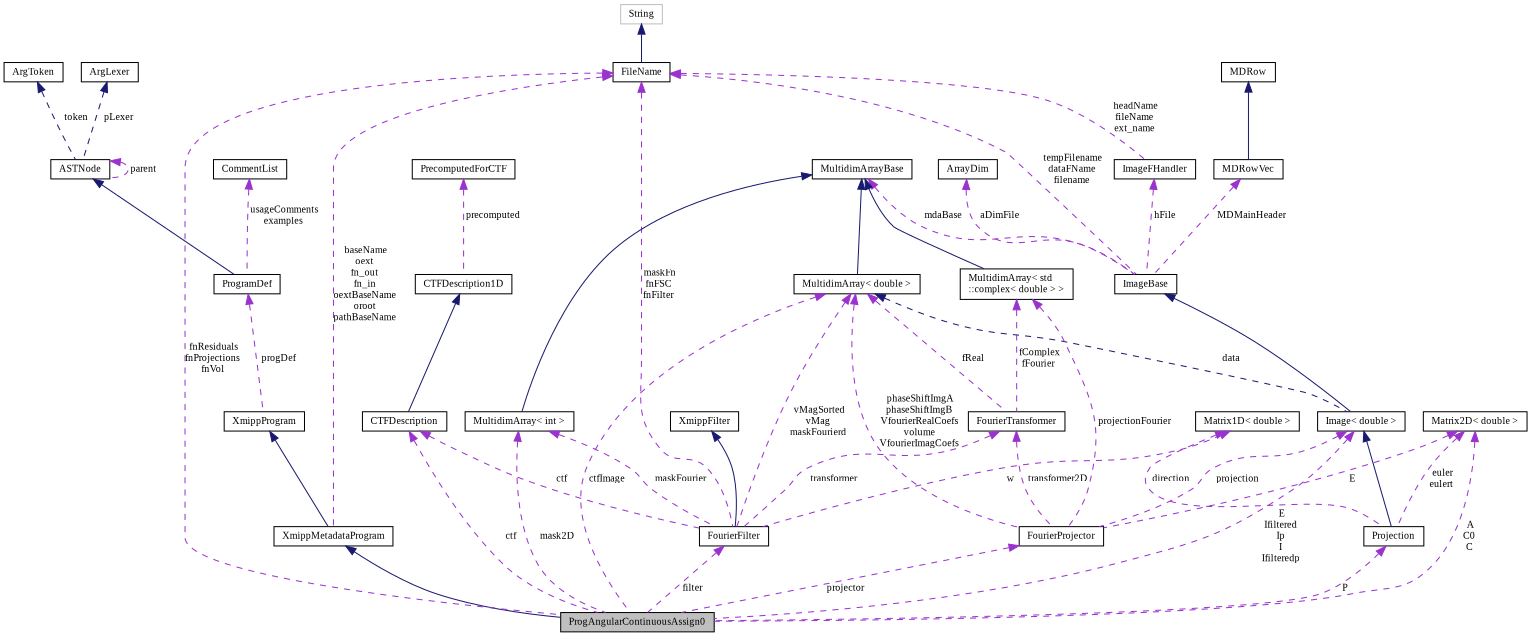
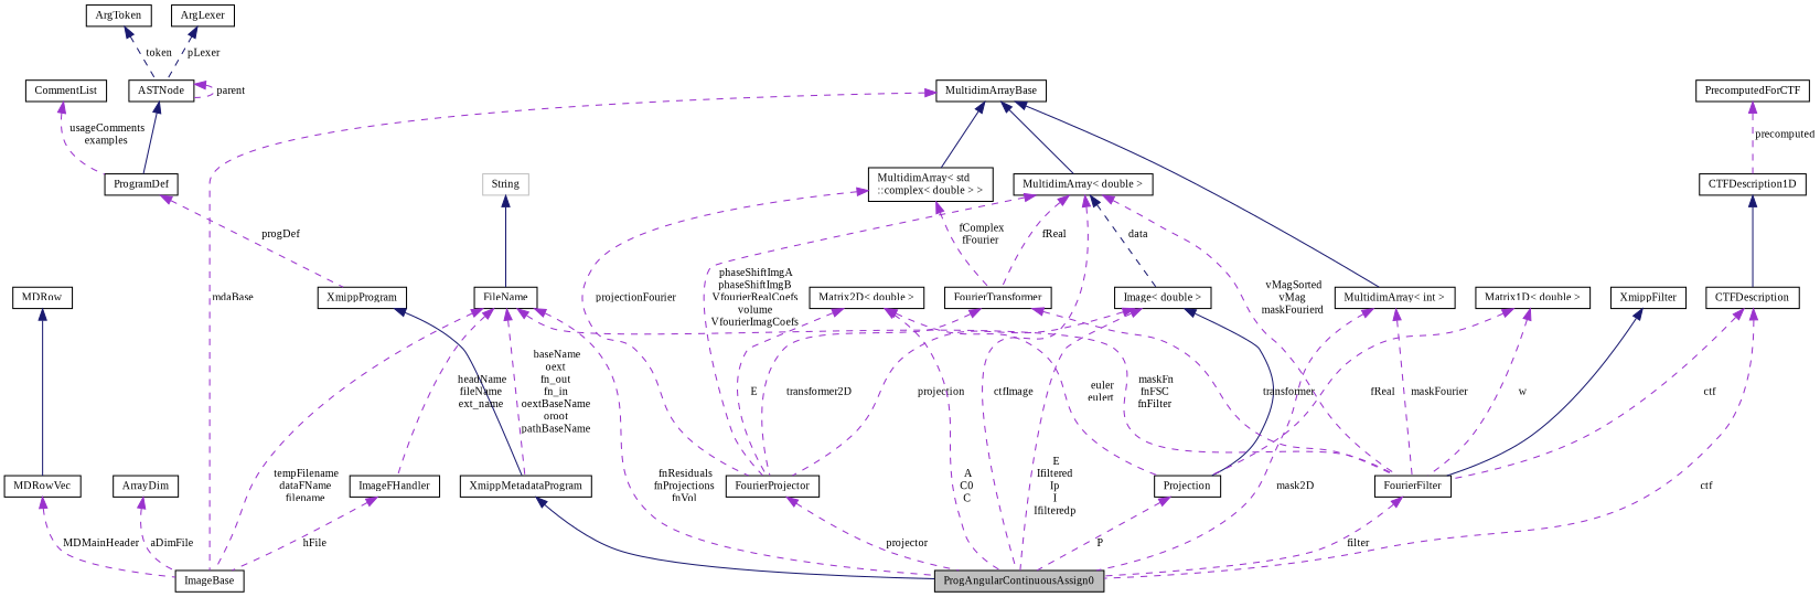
  digraph {
    fontname="Liberation Serif"
    rankdir=TB
    node [color=black fillcolor=white fontname="Liberation Serif" fontsize=10 shape=record style=filled]
    edge [color=darkorchid3 dir=back fontname="Liberation Serif" fontsize=10 labelfontname=Helvetica labelfontsize=10 style=dashed]
    n1 [fillcolor=grey75 fontcolor=black height=0.2 label=ProgAngularContinuousAssign0 width=0.4]
    n2 [height=0.2 label=XmippMetadataProgram width=0.4]
    n3 [height=0.2 label=XmippProgram width=0.4]
    n4 [height=0.2 label=ProgramDef width=0.4]
    n5 [height=0.2 label=ASTNode width=0.4]
    n6 [height=0.2 label=ArgToken width=0.4]
    n7 [height=0.2 label=ArgLexer width=0.4]
    n8 [height=0.2 label=CommentList width=0.4]
    n9 [height=0.2 label=FileName width=0.4]
    n10 [height=0.2 label=ImageBase width=0.4]
    n11 [height=0.2 label=ImageFHandler width=0.4]
    n12 [height=0.2 label=FourierFilter width=0.4]
    n13 [height=0.2 label="Image\< double \>" width=0.4]
    n14 [color=grey75 height=0.2 label=String width=0.4]
    n15 [height=0.2 label=CTFDescription width=0.4]
    n16 [height=0.2 label=CTFDescription1D width=0.4]
    n17 [height=0.2 label=PrecomputedForCTF width=0.4]
    n18 [height=0.2 label="Matrix2D\< double \>" width=0.4]
    n19 [height=0.2 label=Projection width=0.4]
    n20 [height=0.2 label=FourierProjector width=0.4]
    n21 [height=0.2 label=MultidimArrayBase width=0.4]
    n22 [height=0.2 label="MultidimArray\< double \>" width=0.4]
    n23 [height=0.2 label="MultidimArray\< std\l::complex\< double \> \>" width=0.4]
    n24 [height=0.2 label="MultidimArray\< int \>" width=0.4]
    n25 [height=0.2 label=FourierTransformer width=0.4]
    n26 [height=0.2 label=MDRowVec width=0.4]
    n27 [height=0.2 label=MDRow width=0.4]
    n28 [height=0.2 label=ArrayDim width=0.4]
    n29 [height=0.2 label="Matrix1D\< double \>" width=0.4]
    n30 [height=0.2 label=XmippFilter width=0.4]
    n2 -> n1 [color=midnightblue style=solid]
    n3 -> n2 [color=midnightblue style=solid]
    n4 -> n3 [label=" progDef"]
    n5 -> n4 [color=midnightblue style=solid]
    n5 -> n5 [label=" parent"]
    n6 -> n5 [color=midnightblue label=" token"]
    n7 -> n5 [color=midnightblue label=" pLexer"]
    n8 -> n4 [label=" usageComments\nexamples"]
    n9 -> n1 [label=" fnResiduals\nfnProjections\nfnVol"]
    n9 -> n2 [label=" baseName\noext\nfn_out\nfn_in\noextBaseName\noroot\npathBaseName"]
    n9 -> n10 [label=" tempFilename\ndataFName\nfilename"]
    n9 -> n11 [label=" headName\nfileName\next_name"]
    n9 -> n12 [label=" maskFn\nfnFSC\nfnFilter"]
-   n10 -> n13 [color=midnightblue style=solid]
    n11 -> n10 [label=" hFile"]
    n12 -> n1 [label=" filter"]
    n13 -> n1 [label=" E\nIfiltered\nIp\nI\nIfilteredp"]
    n13 -> n19 [color=midnightblue style=solid]
    n13 -> n20 [label=" projection"]
    n14 -> n9 [color=midnightblue style=solid]
    n15 -> n1 [label=" ctf"]
    n15 -> n12 [label=" ctf"]
    n16 -> n15 [color=midnightblue style=solid]
    n17 -> n16 [label=" precomputed"]
    n18 -> n1 [label=" A\nC0\nC"]
    n18 -> n19 [label=" euler\neulert"]
    n18 -> n20 [label=" E"]
    n19 -> n1 [label=" P"]
    n20 -> n1 [label=" projector"]
    n21 -> n10 [label=" mdaBase"]
    n21 -> n22 [color=midnightblue style=solid]
    n21 -> n23 [color=midnightblue style=solid]
    n21 -> n24 [color=midnightblue style=solid]
    n22 -> n1 [label=" ctfImage"]
    n22 -> n12 [label=" vMagSorted\nvMag\nmaskFourierd"]
    n22 -> n13 [color=midnightblue label=" data"]
    n22 -> n20 [label=" phaseShiftImgA\nphaseShiftImgB\nVfourierRealCoefs\nvolume\nVfourierImagCoefs"]
    n22 -> n25 [label=" fReal"]
    n23 -> n20 [label=" projectionFourier"]
    n23 -> n25 [label=" fComplex\nfFourier"]
    n24 -> n1 [label=" mask2D"]
    n24 -> n12 [label=" maskFourier"]
    n25 -> n12 [label=" transformer"]
    n25 -> n20 [label=" transformer2D"]
    n26 -> n10 [label=" MDMainHeader"]
    n27 -> n26 [color=midnightblue style=solid]
    n28 -> n10 [label=" aDimFile"]
    n29 -> n12 [label=" w"]
-   n29 -> n19 [label=" direction"]
+   n29 -> n19 [label=" fReal"]
    n30 -> n12 [color=midnightblue style=solid]
  }
